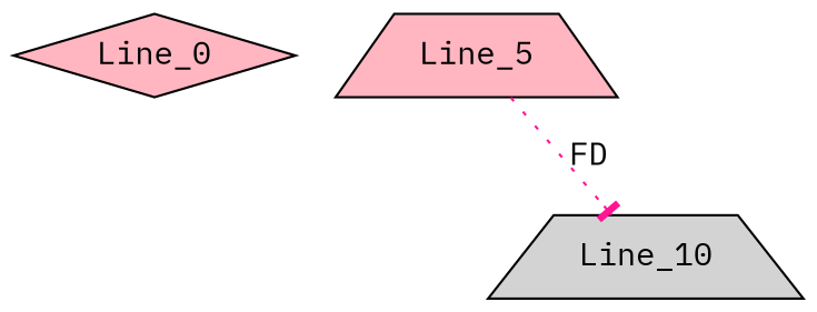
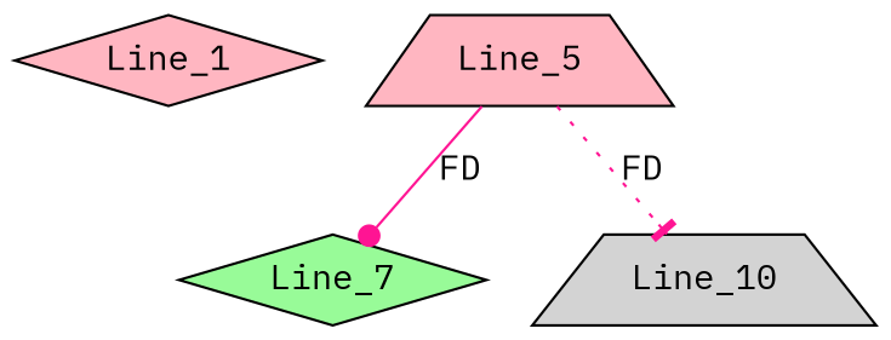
  digraph {
    fontname="IBM Plex Mono"
    node [fillcolor=lightpink fontname="IBM Plex Mono" shape=diamond style=filled]
    edge [color=deeppink fontname="IBM Plex Mono"]
-   Line_0
+   Line_0 [label=Line_1]
    n2 [label=Line_5 shape=trapezium]
+   Line_7 [fillcolor=palegreen]
    Line_10 [fillcolor=lightgrey shape=trapezium]
+   n2 -> Line_7 [arrowhead=dot label=FD style=solid]
    n2 -> Line_10 [arrowhead=tee label=FD style=dotted]
  }
